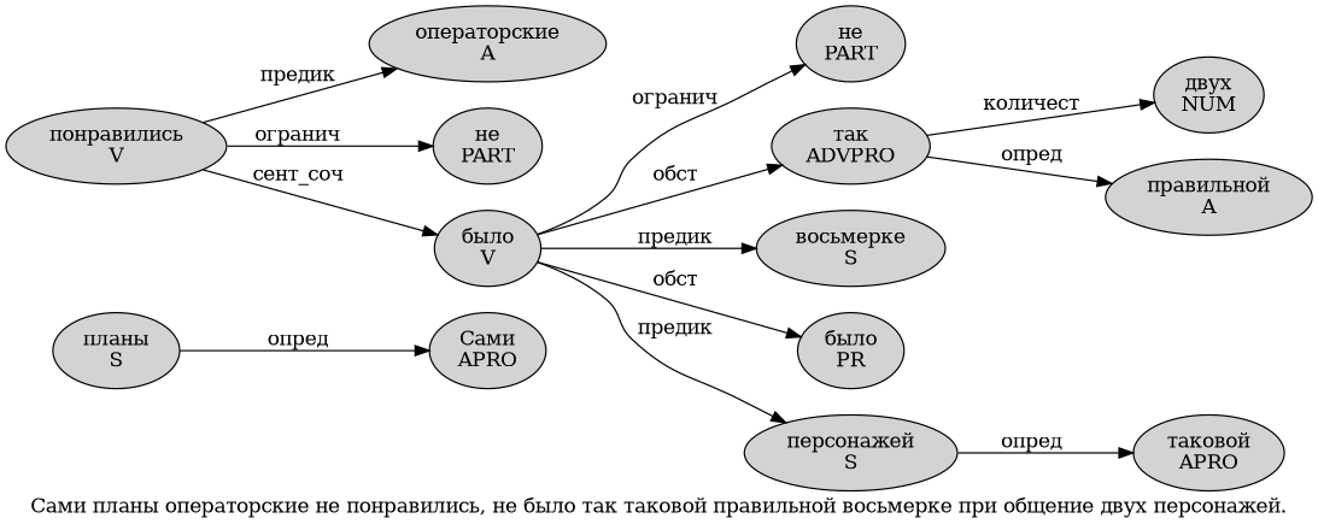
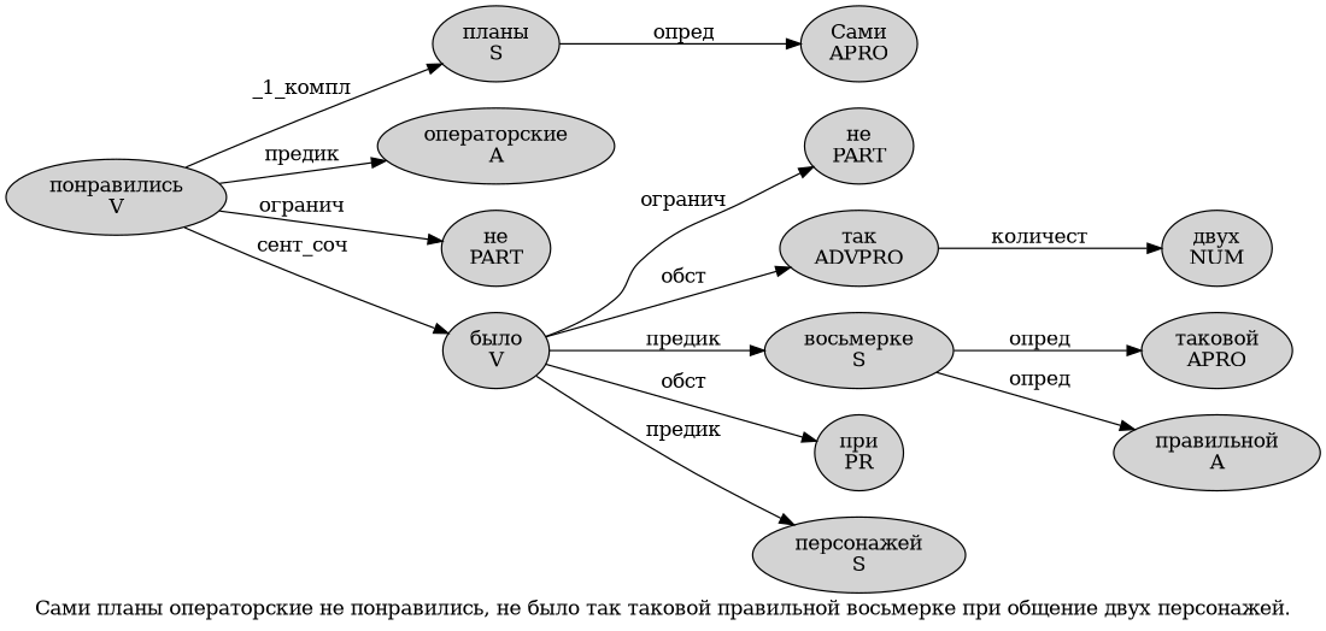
  digraph {
    label="Сами планы операторские не понравились, не было так таковой правильной восьмерке при общение двух персонажей."
    rankdir=LR
    node [fillcolor=lightgray penwidth=1 shape=ellipse style=filled]
    n1 [label="Сами\nAPRO"]
    n2 [label="планы\nS"]
    n3 [label="операторские\nA"]
    n4 [label="не\nPART"]
    n5 [label="понравились\nV"]
    n6 [label="было\nV"]
    n7 [label="не\nPART"]
    n8 [label="так\nADVPRO"]
    n9 [label="восьмерке\nS"]
-   n10 [label="было\nPR"]
+   n10 [label="при\nPR"]
    n11 [label="персонажей\nS"]
    n12 [label="двух\nNUM"]
    n13 [label="таковой\nAPRO"]
    n14 [label="правильной\nA"]
    n2 -> n1 [label="опред"]
+   n5 -> n2 [label="_1_компл"]
    n5 -> n3 [label="предик"]
    n5 -> n4 [label="огранич"]
    n5 -> n6 [label="сент_соч"]
    n6 -> n7 [label="огранич"]
    n6 -> n8 [label="обст"]
    n6 -> n9 [label="предик"]
    n6 -> n10 [label="обст"]
    n6 -> n11 [label="предик"]
    n8 -> n12 [label="количест"]
-   n11 -> n13 [label="опред"]
-   n8 -> n14 [label="опред"]
+   n9 -> n13 [label="опред"]
+   n9 -> n14 [label="опред"]
  }
